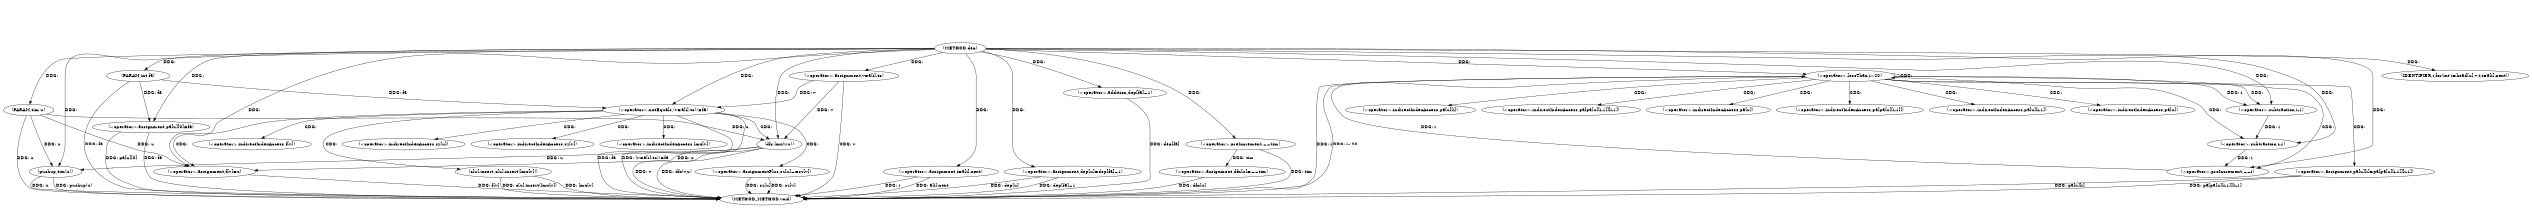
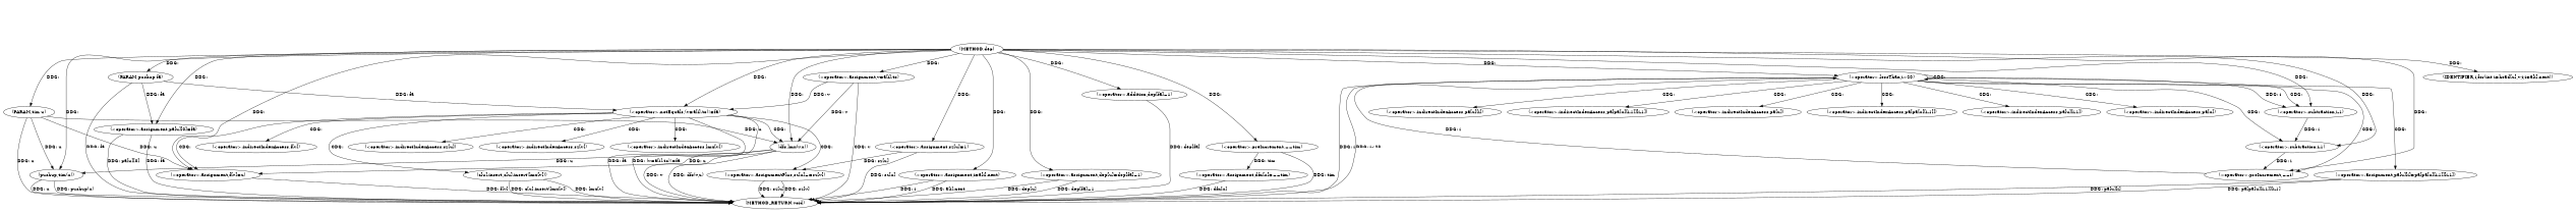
  digraph {
    n1 [label="(METHOD,dep)"]
    n2 [label="(PARAM,tim u)"]
-   n3 [label="(PARAM,int fa)"]
+   n3 [label="(PARAM,pushup fa)"]
    n4 [label="(pushup,tim(u))"]
    n5 [label="(<operator>.assignment,pa[u][0]=fa)"]
    n6 [label="(<operator>.lessThan,i<20)"]
    n7 [label="(<operator>.preIncrement,++i)"]
    n8 [label="(IDENTIFIER,i,for(int i=head[u],v;i;i=a[i].next))"]
    n9 [label="(<operator>.assignment,i=a[i].next)"]
    n10 [label="(<operator>.assignment,dep[u]=dep[fa]+1)"]
    n11 [label="(<operator>.notEquals,(v=a[i].to)!=fa)"]
+   n12 [label="(<operator>.assignment,sz[u]=1)"]
    n13 [label="(<operator>.addition,dep[fa]+1)"]
    n14 [label="(<operator>.subtraction,i-1)"]
    n15 [label="(<operator>.assignment,v=a[i].to)"]
    n16 [label="(<operator>.assignment,f[v]=u)"]
    n17 [label="(<operator>.preIncrement,++tim)"]
    n18 [label="(dfs,lmx(v,u))"]
    n19 [label="(<operator>.subtraction,i-1)"]
-   n20 [label="(METHOD_METHOD,void)"]
+   n20 [label="(METHOD_RETURN,void)"]
    n21 [label="(<operator>.assignment,pa[u][i]=pa[pa[u][i-1]][i-1])"]
    n22 [label="(<operator>.indirectIndexAccess,pa[u][i])"]
    n23 [label="(<operator>.indirectIndexAccess,pa[pa[u][i-1]][i-1])"]
    n24 [label="(<operator>.indirectIndexAccess,pa[u])"]
    n25 [label="(<operator>.indirectIndexAccess,pa[pa[u][i-1]])"]
    n26 [label="(<operator>.indirectIndexAccess,pa[u][i-1])"]
    n27 [label="(<operator>.indirectIndexAccess,pa[u])"]
    n28 [label="(<operator>.assignmentPlus,sz[u]+=sz[v])"]
    n29 [label="(c[u].insert,c[u].insert(lmx[v]))"]
    n30 [label="(<operator>.indirectIndexAccess,f[v])"]
    n31 [label="(<operator>.indirectIndexAccess,sz[u])"]
    n32 [label="(<operator>.indirectIndexAccess,sz[v])"]
    n33 [label="(<operator>.indirectIndexAccess,lmx[v])"]
    n34 [label="(<operator>.assignment,dfn[u]=++tim)"]
    n1 -> n2 [label="DDG: "]
    n1 -> n3 [label="DDG: "]
    n1 -> n4 [label="DDG: "]
    n1 -> n5 [label="DDG: "]
    n1 -> n6 [label="DDG: "]
    n1 -> n7 [label="DDG: "]
    n1 -> n8 [label="DDG: "]
    n1 -> n9 [label="DDG: "]
    n1 -> n10 [label="DDG: "]
    n1 -> n11 [label="DDG: "]
+   n1 -> n12 [label="DDG: "]
    n1 -> n13 [label="DDG: "]
    n1 -> n14 [label="DDG: "]
    n1 -> n15 [label="DDG: "]
    n1 -> n16 [label="DDG: "]
    n1 -> n17 [label="DDG: "]
    n1 -> n18 [label="DDG: "]
    n1 -> n19 [label="DDG: "]
    n2 -> n4 [label="DDG: u"]
    n2 -> n16 [label="DDG: u"]
    n2 -> n18 [label="DDG: u"]
    n2 -> n20 [label="DDG: u"]
    n3 -> n5 [label="DDG: fa"]
    n3 -> n11 [label="DDG: fa"]
    n3 -> n20 [label="DDG: fa"]
    n4 -> n20 [label="DDG: u"]
    n4 -> n20 [label="DDG: pushup(u)"]
    n5 -> n20 [label="DDG: pa[u][0]"]
    n5 -> n20 [label="DDG: fa"]
    n6 -> n6 [label="CDG: "]
    n6 -> n7 [label="CDG: "]
    n6 -> n14 [label="CDG: "]
    n6 -> n19 [label="DDG: i"]
    n6 -> n19 [label="CDG: "]
    n6 -> n20 [label="DDG: i"]
    n6 -> n20 [label="DDG: i<20"]
    n6 -> n21 [label="CDG: "]
    n6 -> n22 [label="CDG: "]
    n6 -> n23 [label="CDG: "]
    n6 -> n24 [label="CDG: "]
    n6 -> n25 [label="CDG: "]
    n6 -> n26 [label="CDG: "]
    n6 -> n27 [label="CDG: "]
    n7 -> n6 [label="DDG: i"]
    n9 -> n20 [label="DDG: i"]
    n9 -> n20 [label="DDG: a[i].next"]
    n10 -> n20 [label="DDG: dep[u]"]
    n10 -> n20 [label="DDG: dep[fa]+1"]
    n11 -> n16 [label="CDG: "]
    n11 -> n18 [label="CDG: "]
    n11 -> n20 [label="DDG: fa"]
    n11 -> n20 [label="DDG: (v=a[i].to)!=fa"]
    n11 -> n28 [label="CDG: "]
    n11 -> n29 [label="CDG: "]
    n11 -> n30 [label="CDG: "]
    n11 -> n31 [label="CDG: "]
    n11 -> n32 [label="CDG: "]
    n11 -> n33 [label="CDG: "]
+   n12 -> n20 [label="DDG: sz[u]"]
+   n12 -> n28 [label="DDG: sz[u]"]
    n13 -> n20 [label="DDG: dep[fa]"]
    n14 -> n7 [label="DDG: i"]
    n15 -> n11 [label="DDG: v"]
    n15 -> n18 [label="DDG: v"]
    n15 -> n20 [label="CDG: v"]
    n16 -> n20 [label="DDG: f[v]"]
    n17 -> n20 [label="DDG: tim"]
    n17 -> n34 [label="DDG: tim"]
    n18 -> n4 [label="DDG: u"]
    n18 -> n16 [label="DDG: u"]
    n18 -> n20 [label="DDG: v"]
    n18 -> n20 [label="DDG: dfs(v,u)"]
    n19 -> n14 [label="DDG: i"]
    n21 -> n20 [label="DDG: pa[u][i]"]
    n21 -> n20 [label="DDG: pa[pa[u][i-1]][i-1]"]
    n28 -> n20 [label="DDG: sz[u]"]
    n28 -> n20 [label="DDG: sz[v]"]
    n29 -> n20 [label="DDG: lmx[v]"]
    n29 -> n20 [label="DDG: c[u].insert(lmx[v])"]
    n34 -> n20 [label="DDG: dfn[u]"]
  }
